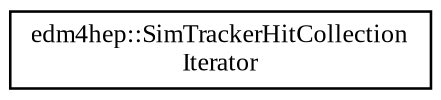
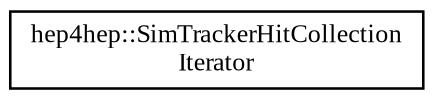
  digraph {
    rankdir=LR
    fontname="Liberation Serif"
-   n1 [color=black fillcolor=white fontname="Liberation Serif" fontsize=10 height=0.2 label="edm4hep::SimTrackerHitCollection\lIterator" shape=record style=filled width=0.4]
+   n1 [color=black fillcolor=white fontname="Liberation Serif" fontsize=10 height=0.2 label="hep4hep::SimTrackerHitCollection\lIterator" shape=record style=filled width=0.4]
  }
